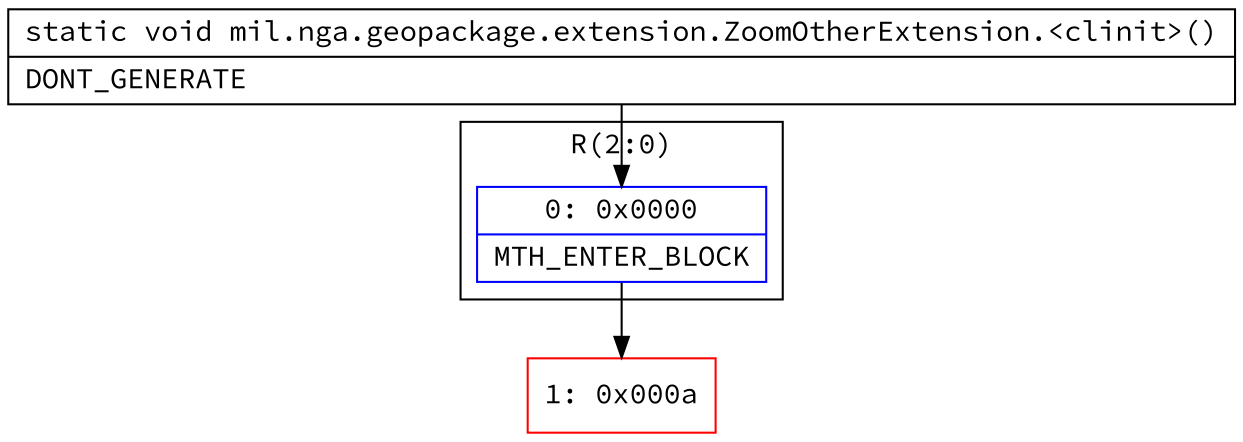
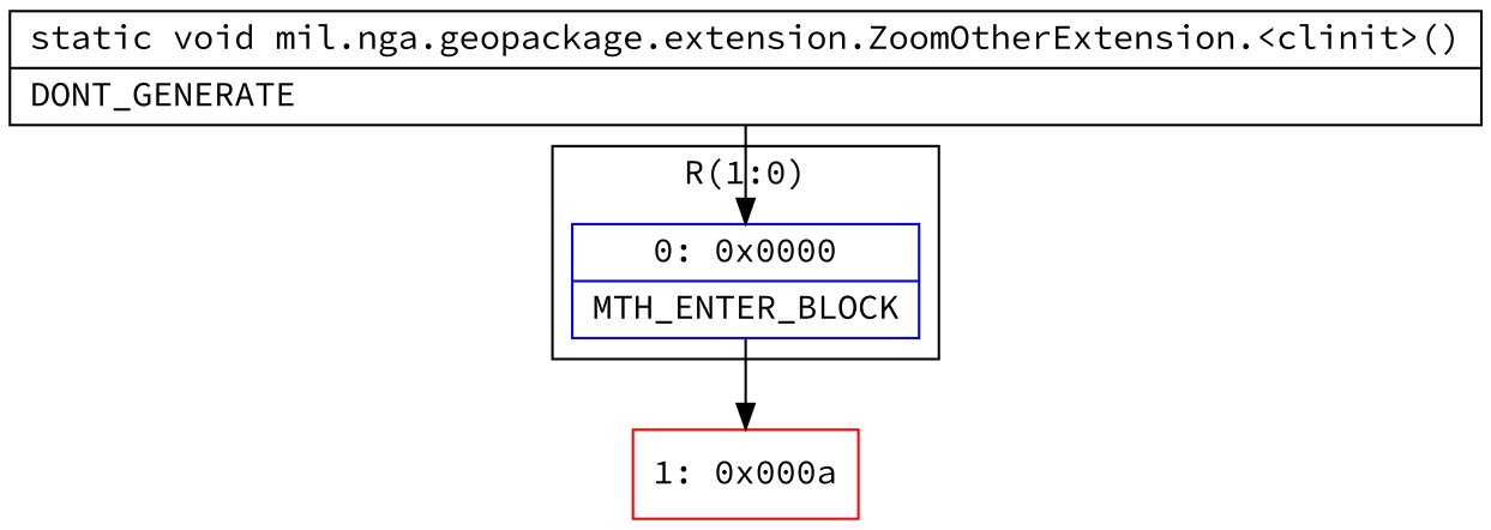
  digraph {
    fontname="Source Code Pro"
    node [shape=record fontname="Source Code Pro"]
    edge [fontname="Source Code Pro"]
    n1 [color=blue label="{0\:\ 0x0000|MTH_ENTER_BLOCK\l}"]
    n2 [color=red label="{1\:\ 0x000a}"]
    n3 [label="{static void mil.nga.geopackage.extension.ZoomOtherExtension.\<clinit\>()  | DONT_GENERATE\l}"]
    subgraph cluster_1 {
-     label="R(2:0)"
+     label="R(1:0)"
      n1
    }
    n1 -> n2
    n3 -> n1
  }
